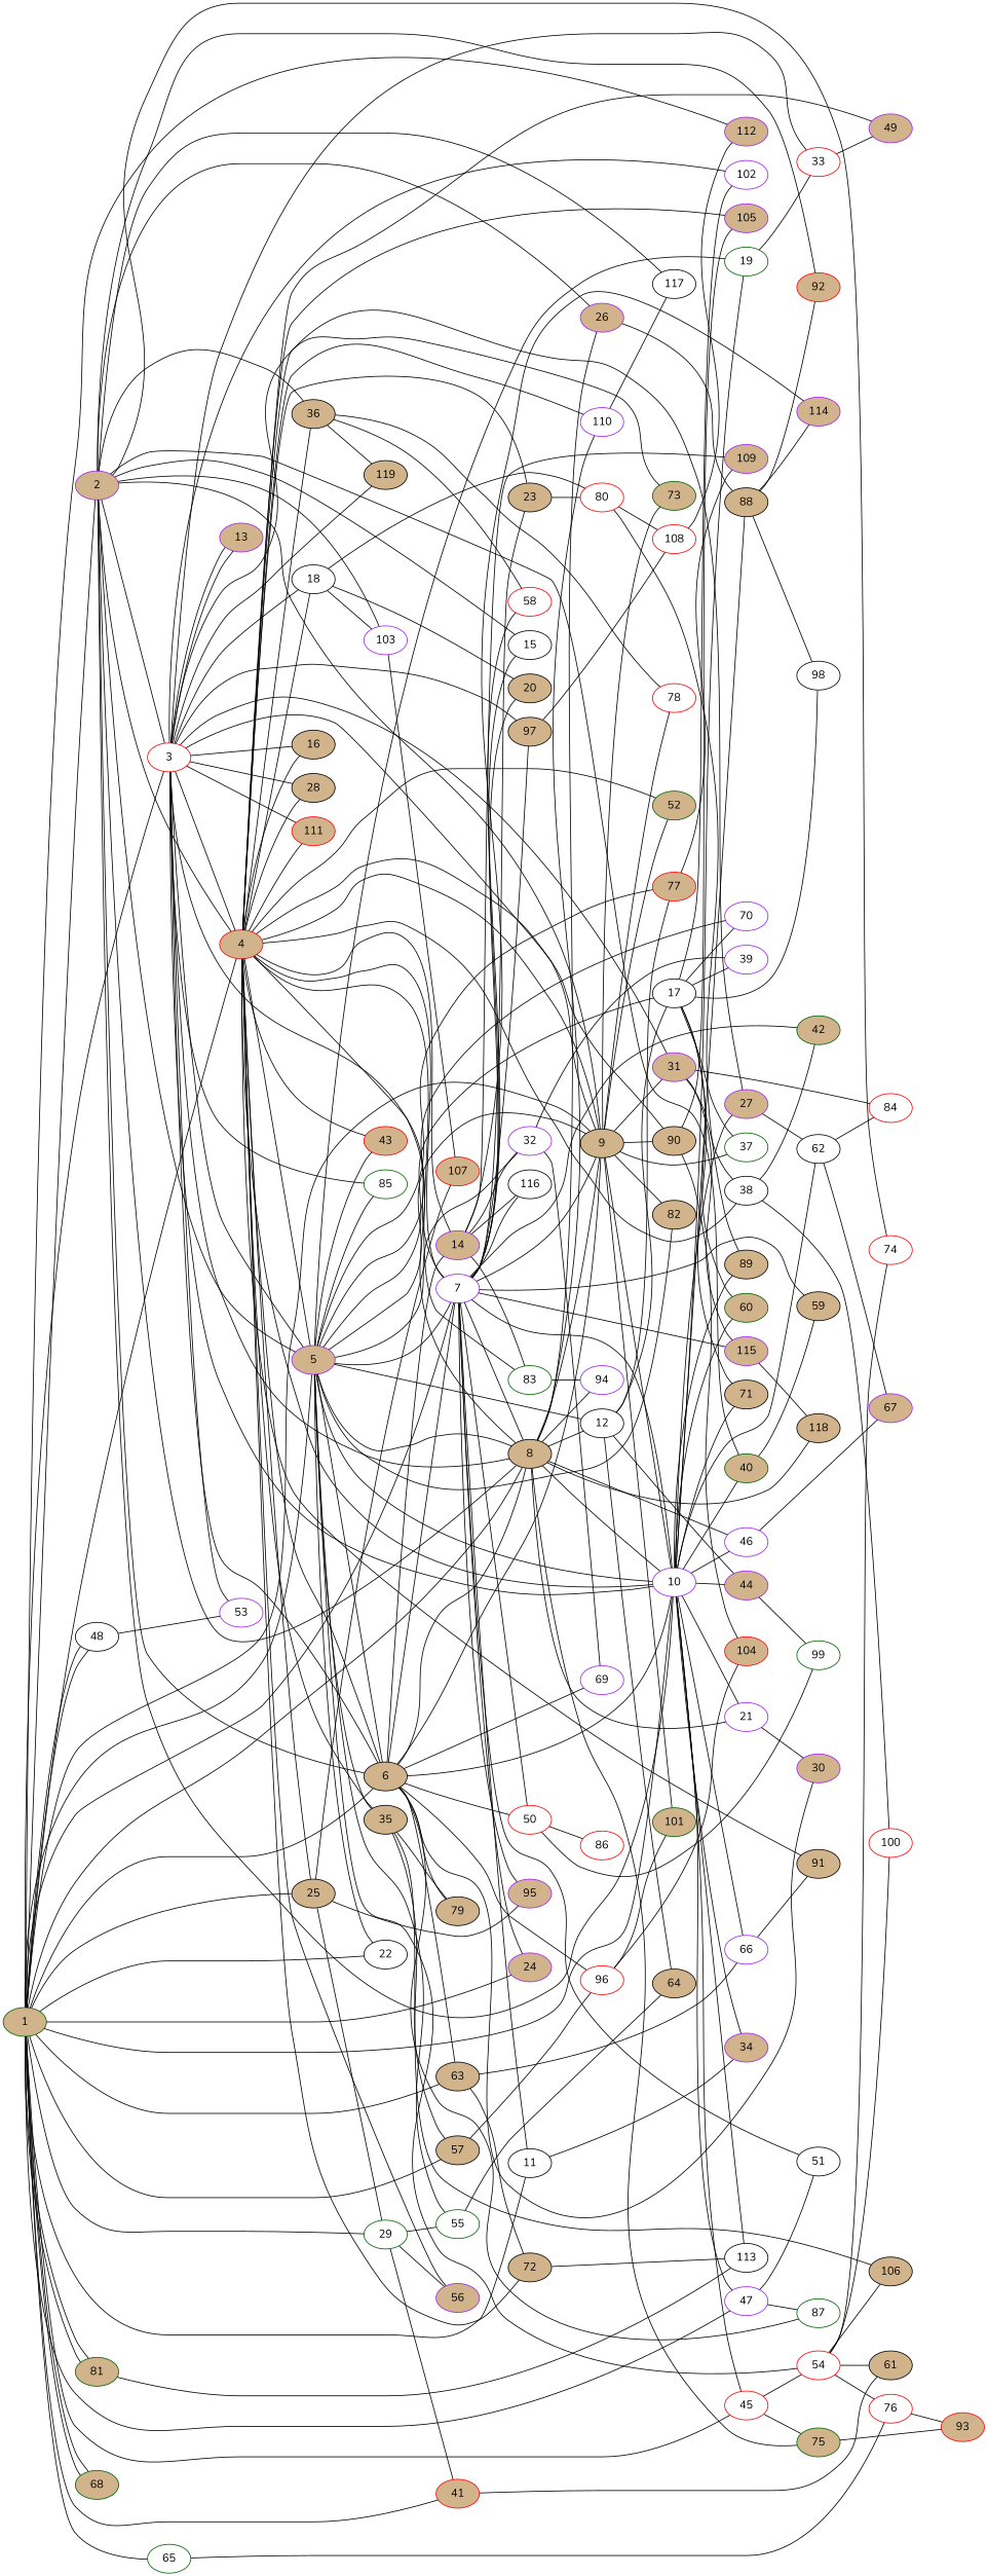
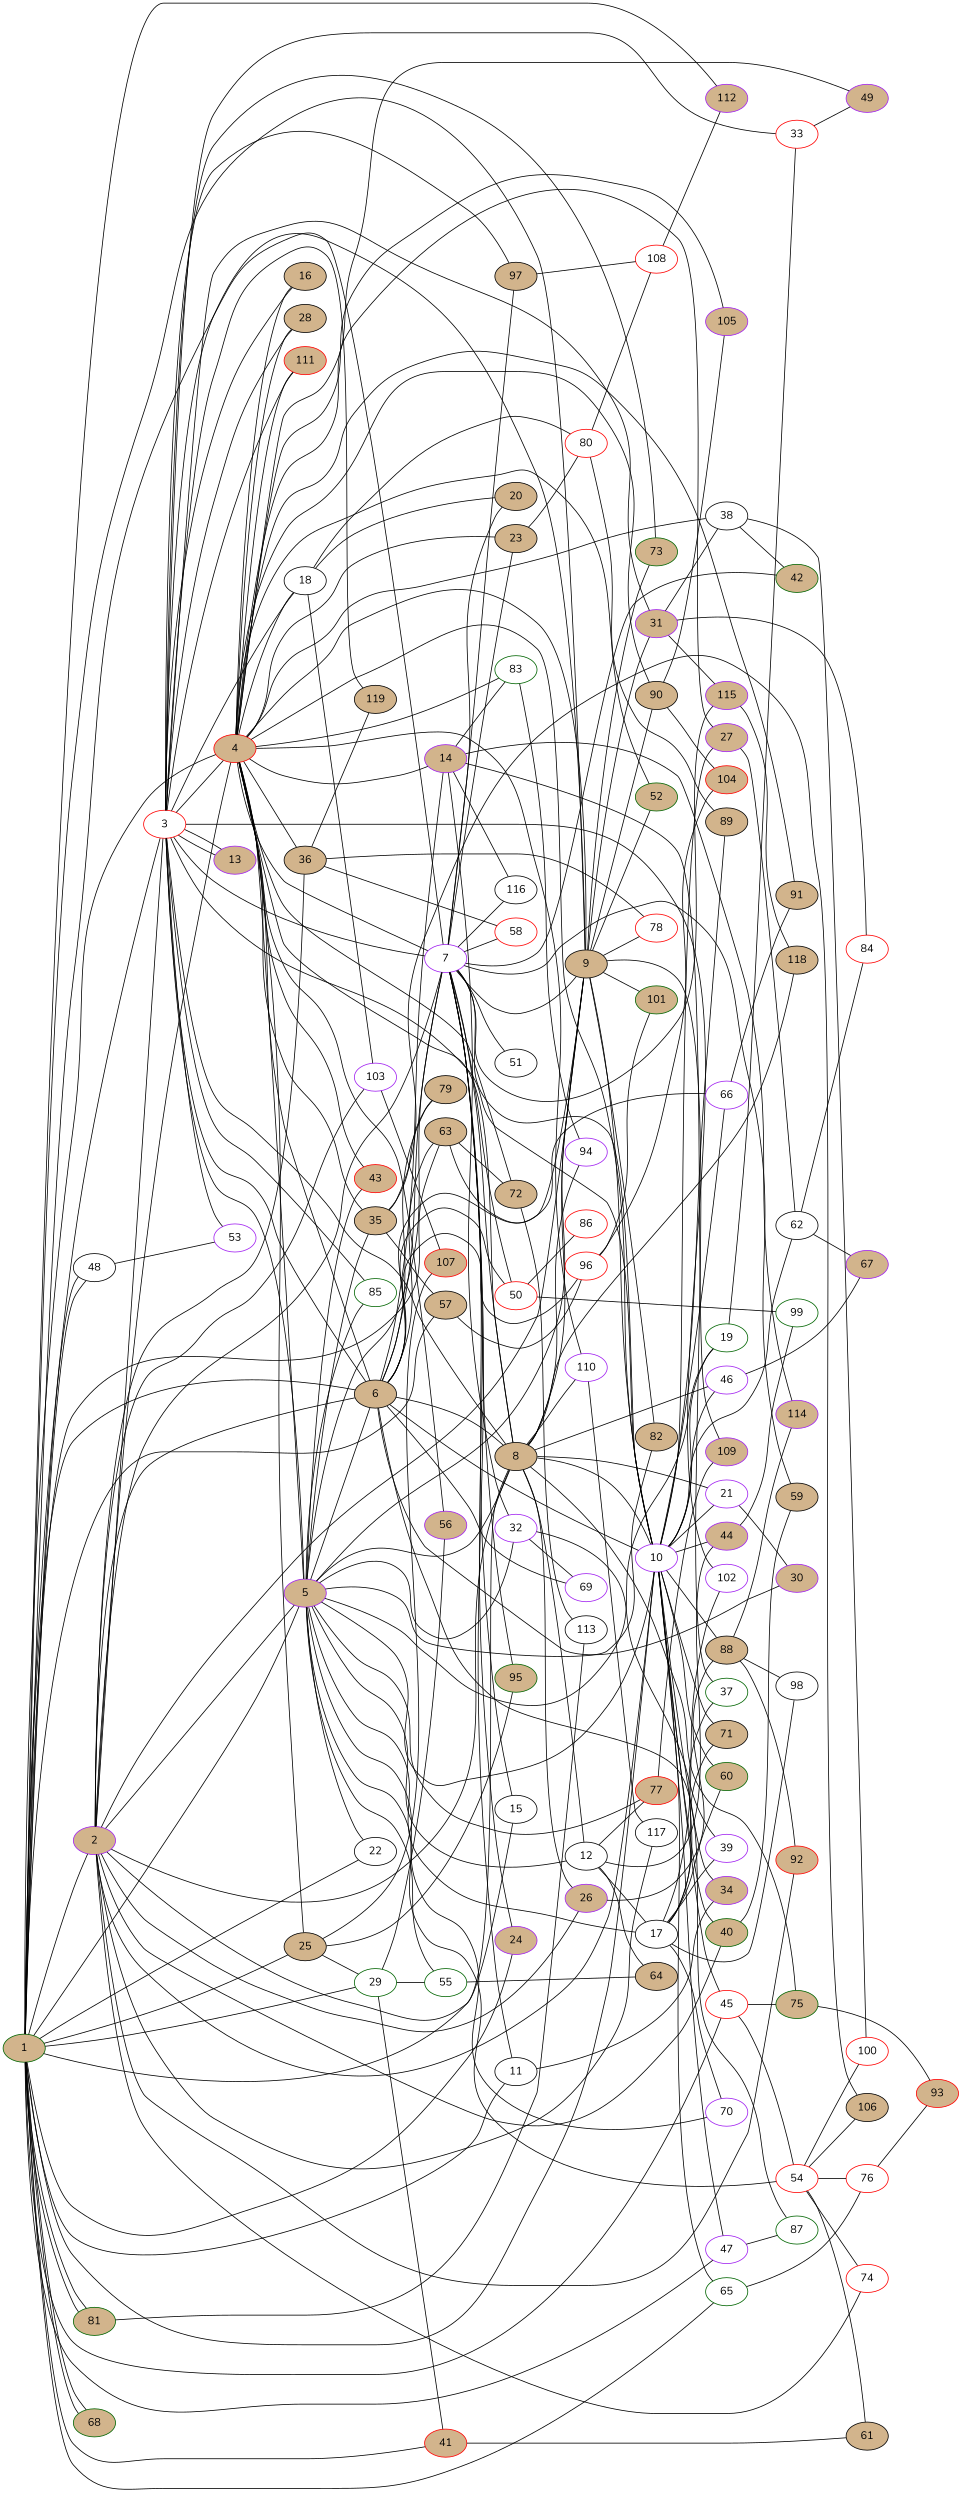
  graph {
    fontname=Nunito
    rankdir=LR
    node [color=black fillcolor=tan fontname=Nunito style=filled]
    edge [fontname=Nunito]
    1 [color=darkgreen]
    2 [color=purple]
    3 [color=red fillcolor=white]
    4 [color=red]
    5 [color=purple]
    6
    7 [color=purple fillcolor=white]
    8
    9
    10 [color=purple fillcolor=white]
    11 [fillcolor=white]
    22 [fillcolor=white]
    24 [color=purple]
    25
    29 [color=darkgreen fillcolor=white]
    41 [color=red]
    45 [color=red fillcolor=white]
    47 [color=purple fillcolor=white]
    48 [fillcolor=white]
    57
    63
    65 [color=darkgreen fillcolor=white]
    68 [color=darkgreen]
    81 [color=darkgreen]
    112 [color=purple]
    15 [fillcolor=white]
    26 [color=purple]
    36
    40 [color=darkgreen]
    74 [color=red fillcolor=white]
    92 [color=red]
    103 [color=purple fillcolor=white]
    117 [fillcolor=white]
    13 [color=purple]
    16
    18 [fillcolor=white]
    28
    31 [color=purple]
    33 [color=red fillcolor=white]
    53 [color=purple fillcolor=white]
    73 [color=darkgreen]
    85 [color=darkgreen fillcolor=white]
    97
    102 [color=purple fillcolor=white]
    111 [color=red]
    119
    14 [color=purple]
    23
    27 [color=purple]
    35
    38 [fillcolor=white]
    43 [color=red]
    49 [color=purple]
    52 [color=darkgreen]
    56 [color=purple]
    72
    83 [color=darkgreen fillcolor=white]
    90
    91
    105 [color=purple]
    110 [color=purple fillcolor=white]
    12 [fillcolor=white]
    17 [fillcolor=white]
    19 [color=darkgreen fillcolor=white]
    32 [color=purple fillcolor=white]
    54 [color=red fillcolor=white]
    55 [color=darkgreen fillcolor=white]
    70 [color=purple fillcolor=white]
    77 [color=red]
    82
    30 [color=purple]
    50 [color=red fillcolor=white]
    69 [color=purple fillcolor=white]
    79
    87 [color=darkgreen fillcolor=white]
    96 [color=red fillcolor=white]
    20
    42 [color=darkgreen]
    51 [fillcolor=white]
    58 [color=red fillcolor=white]
    59
-   95 [color=purple]
+   95 [color=darkgreen]
    115 [color=purple]
    116 [fillcolor=white]
    21 [color=purple fillcolor=white]
    46 [color=purple fillcolor=white]
    75 [color=darkgreen]
    94 [color=purple fillcolor=white]
    118
    37 [color=darkgreen fillcolor=white]
    78 [color=red fillcolor=white]
    101 [color=darkgreen]
    34 [color=purple]
    44 [color=purple]
    60 [color=darkgreen]
    62 [fillcolor=white]
    66 [color=purple fillcolor=white]
    71
    88
    89
    107 [color=red]
    61
    76 [color=red fillcolor=white]
    113 [fillcolor=white]
    80 [color=red fillcolor=white]
    84 [color=red fillcolor=white]
    86 [color=red fillcolor=white]
    108 [color=red fillcolor=white]
    109 [color=purple]
    114 [color=purple]
    106
    100 [color=red fillcolor=white]
    104 [color=red]
    64
    39 [color=purple fillcolor=white]
    98 [fillcolor=white]
    99 [color=darkgreen fillcolor=white]
    67 [color=purple]
    93 [color=red]
    1 -- 2
    1 -- 3
    1 -- 4
    1 -- 5
    1 -- 6
    1 -- 7
    1 -- 8
    1 -- 9
    1 -- 10
    1 -- 11
    1 -- 22
    1 -- 24
    1 -- 25
    1 -- 29
    1 -- 41
    1 -- 45
    1 -- 47
    1 -- 48
    1 -- 48
    1 -- 57
    1 -- 63
    1 -- 65
    1 -- 68
    1 -- 68
    1 -- 81
    1 -- 81
    1 -- 112
    2 -- 3
    2 -- 4
    2 -- 5
    2 -- 6
+   2 -- 7
    2 -- 8
    2 -- 9
    2 -- 10
    2 -- 15
    2 -- 26
    2 -- 36
    2 -- 40
    2 -- 74
    2 -- 92
    2 -- 103
    2 -- 117
    3 -- 4
    3 -- 5
    3 -- 6
    3 -- 7
    3 -- 8
    3 -- 9
    3 -- 10
    3 -- 13
    3 -- 13
    3 -- 16
    3 -- 18
    3 -- 28
    3 -- 31
    3 -- 33
    3 -- 53
    3 -- 73
    3 -- 85
    3 -- 97
    3 -- 102
    3 -- 111
    3 -- 119
    4 -- 5
    4 -- 6
    4 -- 7
    4 -- 8
    4 -- 9
    4 -- 10
    4 -- 25
    4 -- 36
    4 -- 16
    4 -- 18
    4 -- 28
    4 -- 111
    4 -- 14
    4 -- 23
    4 -- 27
    4 -- 35
    4 -- 38
    4 -- 43
    4 -- 49
    4 -- 52
    4 -- 56
    4 -- 72
    4 -- 83
    4 -- 90
    4 -- 91
    4 -- 105
    4 -- 110
    5 -- 6
    5 -- 7
    5 -- 8
    5 -- 9
    5 -- 10
    5 -- 22
    5 -- 85
    5 -- 35
    5 -- 43
    5 -- 12
    5 -- 17
    5 -- 19
    5 -- 32
    5 -- 54
    5 -- 55
    5 -- 70
    5 -- 77
    5 -- 82
    6 -- 7
    6 -- 8
    6 -- 9
    6 -- 10
    6 -- 63
    6 -- 14
    6 -- 30
    6 -- 50
    6 -- 69
    6 -- 79
    6 -- 87
    6 -- 96
    7 -- 8
    7 -- 9
    7 -- 10
    7 -- 11
    7 -- 24
    7 -- 15
    7 -- 97
    7 -- 23
    7 -- 50
    7 -- 20
    7 -- 42
    7 -- 51
    7 -- 58
    7 -- 59
    7 -- 95
    7 -- 115
    7 -- 116
    8 -- 9
    8 -- 10
    8 -- 26
    8 -- 110
    8 -- 12
    8 -- 21
    8 -- 46
    8 -- 75
    8 -- 94
    8 -- 118
    9 -- 10
    9 -- 31
    9 -- 73
    9 -- 52
    9 -- 90
    9 -- 82
    9 -- 37
    9 -- 78
    9 -- 101
    10 -- 45
    10 -- 47
-   10 -- 113
+   10 -- 65
    10 -- 40
    10 -- 27
    10 -- 19
    10 -- 21
    10 -- 46
    10 -- 34
    10 -- 44
    10 -- 60
    10 -- 62
    10 -- 66
    10 -- 71
    10 -- 88
    10 -- 89
    11 -- 34
    25 -- 29
    25 -- 95
    25 -- 107
    29 -- 41
    29 -- 56
    29 -- 55
    41 -- 61
    45 -- 54
    45 -- 75
    47 -- 87
-   47 -- 51
    48 -- 53
    57 -- 96
    63 -- 72
    63 -- 66
    65 -- 76
    81 -- 113
    26 -- 88
    36 -- 119
    36 -- 58
    36 -- 78
    40 -- 59
    103 -- 107
    18 -- 103
    18 -- 20
    18 -- 80
    31 -- 38
    31 -- 115
    31 -- 84
    33 -- 49
    97 -- 108
    14 -- 83
    14 -- 32
    14 -- 116
    14 -- 109
    14 -- 114
    23 -- 80
    27 -- 62
    35 -- 57
    35 -- 79
    35 -- 106
    38 -- 42
    38 -- 100
    72 -- 113
    83 -- 94
    90 -- 105
    90 -- 104
    110 -- 117
    12 -- 17
    12 -- 77
    12 -- 44
    12 -- 64
    17 -- 102
    17 -- 70
    17 -- 37
    17 -- 60
    17 -- 71
    17 -- 39
    17 -- 98
    19 -- 33
    32 -- 69
    32 -- 39
    54 -- 74
    54 -- 61
    54 -- 76
    54 -- 106
    54 -- 100
    55 -- 64
    77 -- 109
    50 -- 86
    50 -- 99
    96 -- 101
    96 -- 104
    115 -- 118
    21 -- 30
    46 -- 67
    75 -- 93
    44 -- 99
    62 -- 84
    62 -- 67
    66 -- 91
    88 -- 92
    88 -- 114
    88 -- 98
    76 -- 93
    80 -- 89
    80 -- 108
    108 -- 112
  }
